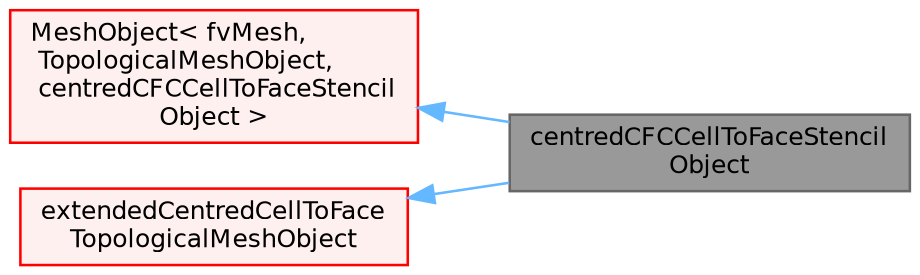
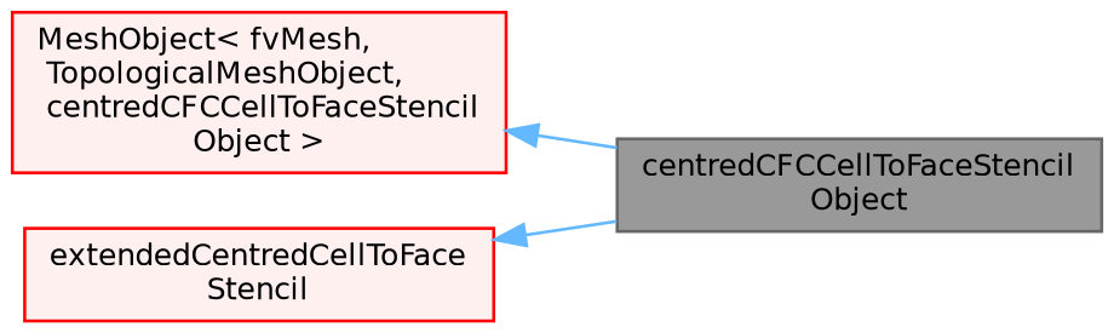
  digraph {
    rankdir=LR
    node [color=red fillcolor="#FFF0F0" fontname=Helvetica fontsize=10 shape=box style=filled]
    edge [color=steelblue1 dir=back fontname=Helvetica fontsize=10 labelfontname=Helvetica labelfontsize=10 style=solid]
    n1 [color=gray40 fillcolor=grey60 fontcolor=black height=0.2 label="centredCFCCellToFaceStencil\lObject" width=0.4]
    n2 [height=0.2 label="MeshObject\< fvMesh,\l TopologicalMeshObject,\l centredCFCCellToFaceStencil\lObject \>" width=0.4]
-   n3 [height=0.2 label="extendedCentredCellToFace\lTopologicalMeshObject" width=0.4]
+   n3 [height=0.2 label="extendedCentredCellToFace\lStencil" width=0.4]
    n2 -> n1
    n3 -> n1
  }
